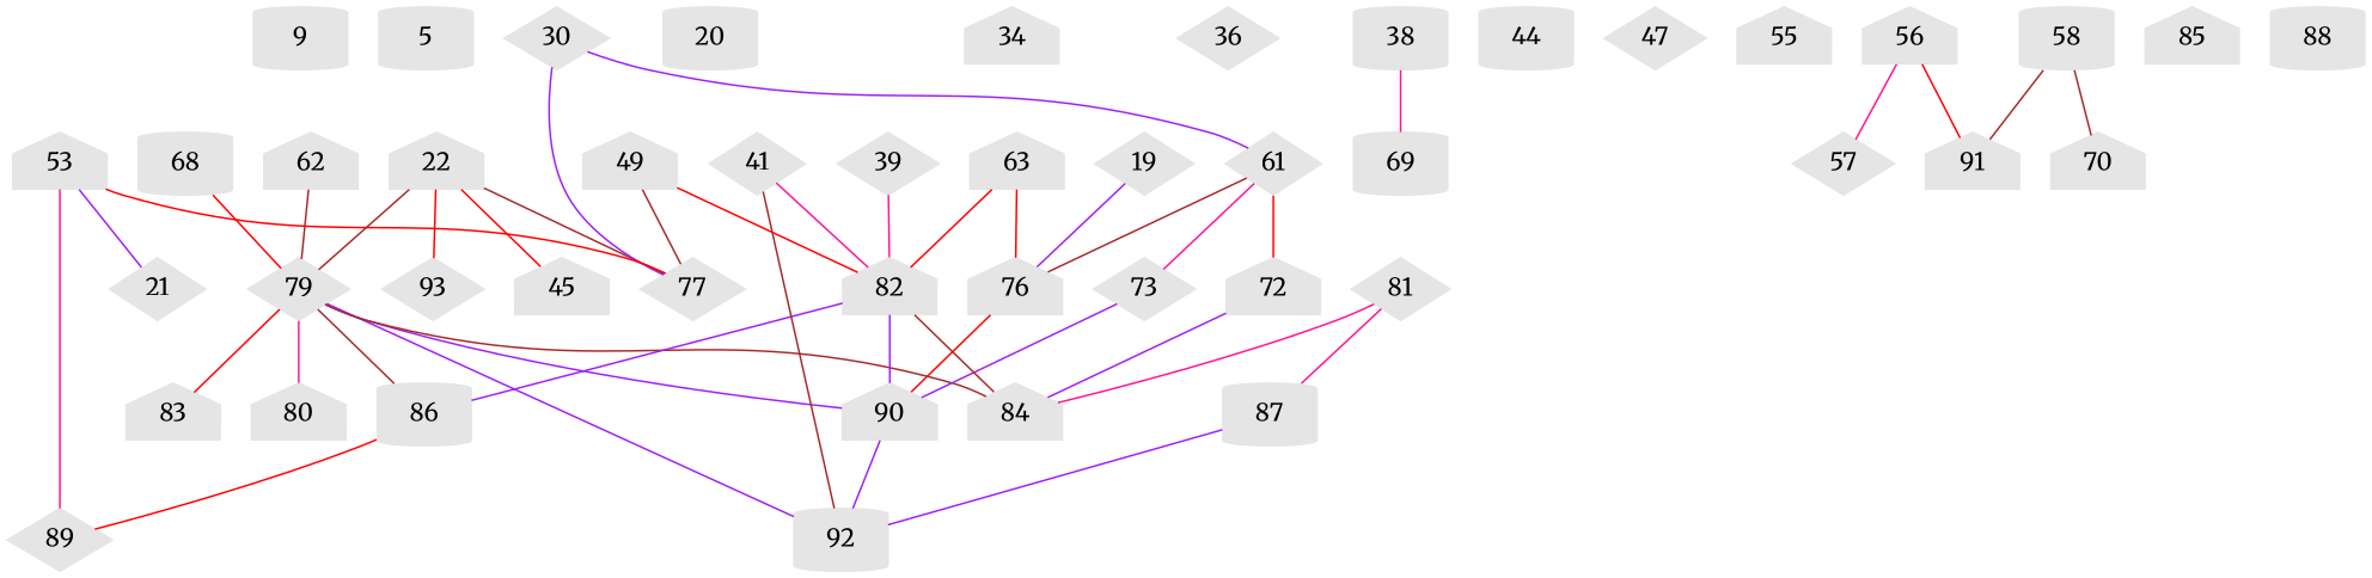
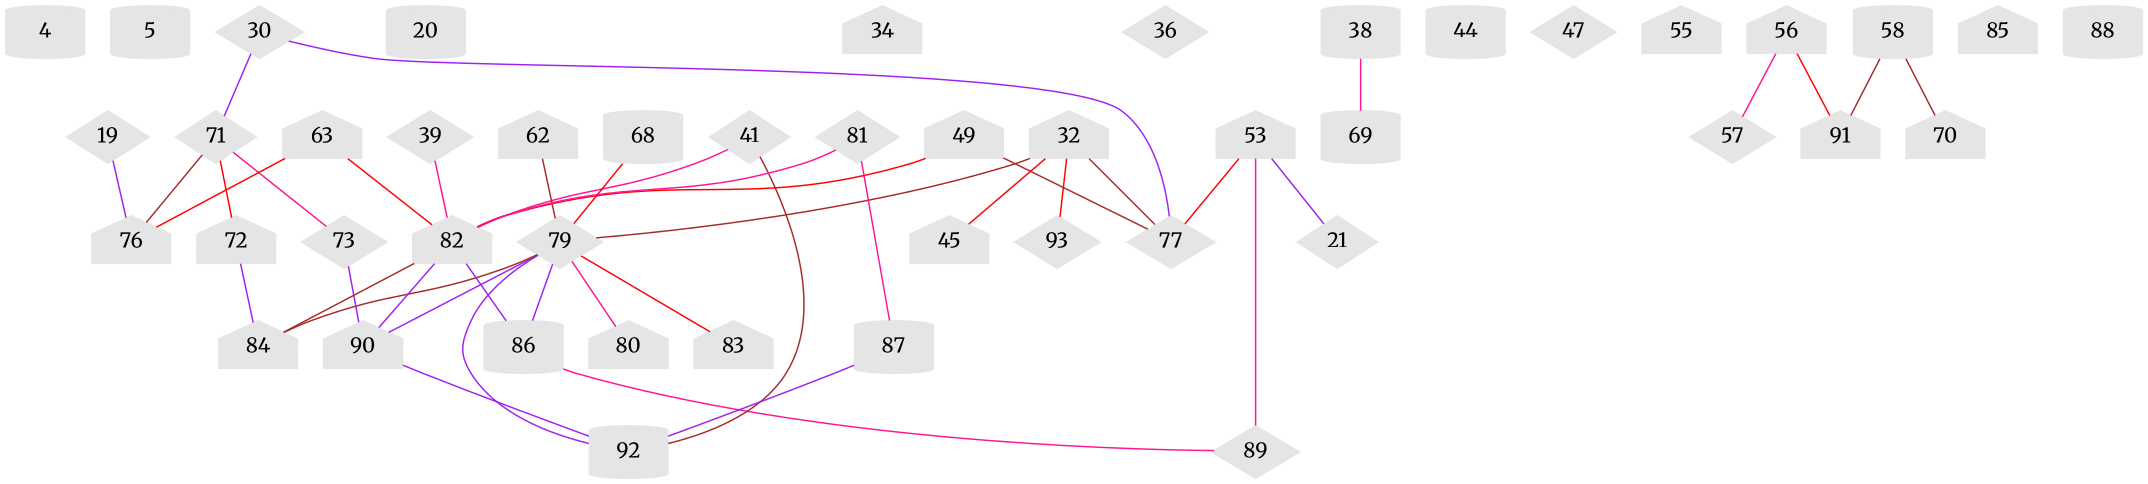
  graph {
    fontname=Merriweather
    node [color=gray90 fontname=Merriweather shape=house style=filled]
    edge [color=purple fontname=Merriweather]
-   4 [shape=cylinder label=9]
+   4 [shape=cylinder]
    5 [shape=cylinder]
    76 [super="+11+40+42"]
    90 [super="+18+1"]
    19 [shape=diamond]
    20 [shape=cylinder]
-   22 [super="+3"]
+   22 [super="+3" label=32]
    45
    77 [shape=diamond super="+6+12"]
    79 [shape=diamond super="+50+66"]
    93 [shape=diamond]
    92 [shape=cylinder super="+25+64+26"]
    84 [super="+78"]
    80
    83
    86 [shape=cylinder super="+28+27+60+75+48"]
    34
    36 [shape=diamond]
-   71 [shape=diamond super="+15+32" label=61]
+   71 [shape=diamond super="+15+32"]
    72
    73 [shape=diamond super="+31+9"]
    n22 [label=30 shape=diamond]
    69 [shape=cylinder super="+17"]
    38 [shape=cylinder]
    82 [super="+33+52"]
    39 [shape=diamond]
    41 [shape=diamond]
    44 [shape=cylinder]
    47 [shape=diamond]
    49
    53
    n32 [label=21 shape=diamond]
    89 [shape=diamond super="+67+74"]
    55
    57 [shape=diamond]
    56
    91
    58 [shape=cylinder]
    70
    62
    63 [super="+30+51"]
    68 [shape=cylinder super="+24"]
    81 [shape=diamond super="+35"]
    87 [shape=cylinder]
    85
    88 [shape=cylinder]
-   76 -- 90 [color=red weight=2]
    90 -- 92
    19 -- 76
    22 -- 45 [color=red]
    22 -- 77 [color=brown]
    22 -- 79 [color=brown weight=3]
    22 -- 93 [color=red]
    79 -- 90
    79 -- 92
    79 -- 84 [color=brown weight=3]
    79 -- 80 [color=deeppink]
    79 -- 83 [color=red]
-   79 -- 86 [color=brown]
-   86 -- 89 [color=red]
+   79 -- 86
+   86 -- 89 [color=deeppink]
    71 -- 76 [color=brown weight=2]
    71 -- 72 [color=red]
    71 -- 73 [color=deeppink]
    72 -- 84
    73 -- 90 [weight=2]
    n22 -- 77
    n22 -- 71
    38 -- 69 [color=deeppink]
    82 -- 90
    82 -- 84 [color=brown weight=2]
    82 -- 86
    39 -- 82 [color=deeppink]
    41 -- 92 [color=brown]
    41 -- 82 [color=deeppink]
    49 -- 77 [color=brown]
    49 -- 82 [color=red]
    53 -- 77 [color=red]
    53 -- n32
    53 -- 89 [color=deeppink weight=2]
    56 -- 57 [color=deeppink]
    56 -- 91 [color=red]
    58 -- 91 [color=brown]
    58 -- 70 [color=brown]
    62 -- 79 [color=brown]
    63 -- 76 [color=red]
    63 -- 82 [color=red weight=2]
    68 -- 79 [color=red]
-   81 -- 84 [color=deeppink]
+   81 -- 82 [color=deeppink]
    81 -- 87 [color=deeppink]
    87 -- 92
  }
